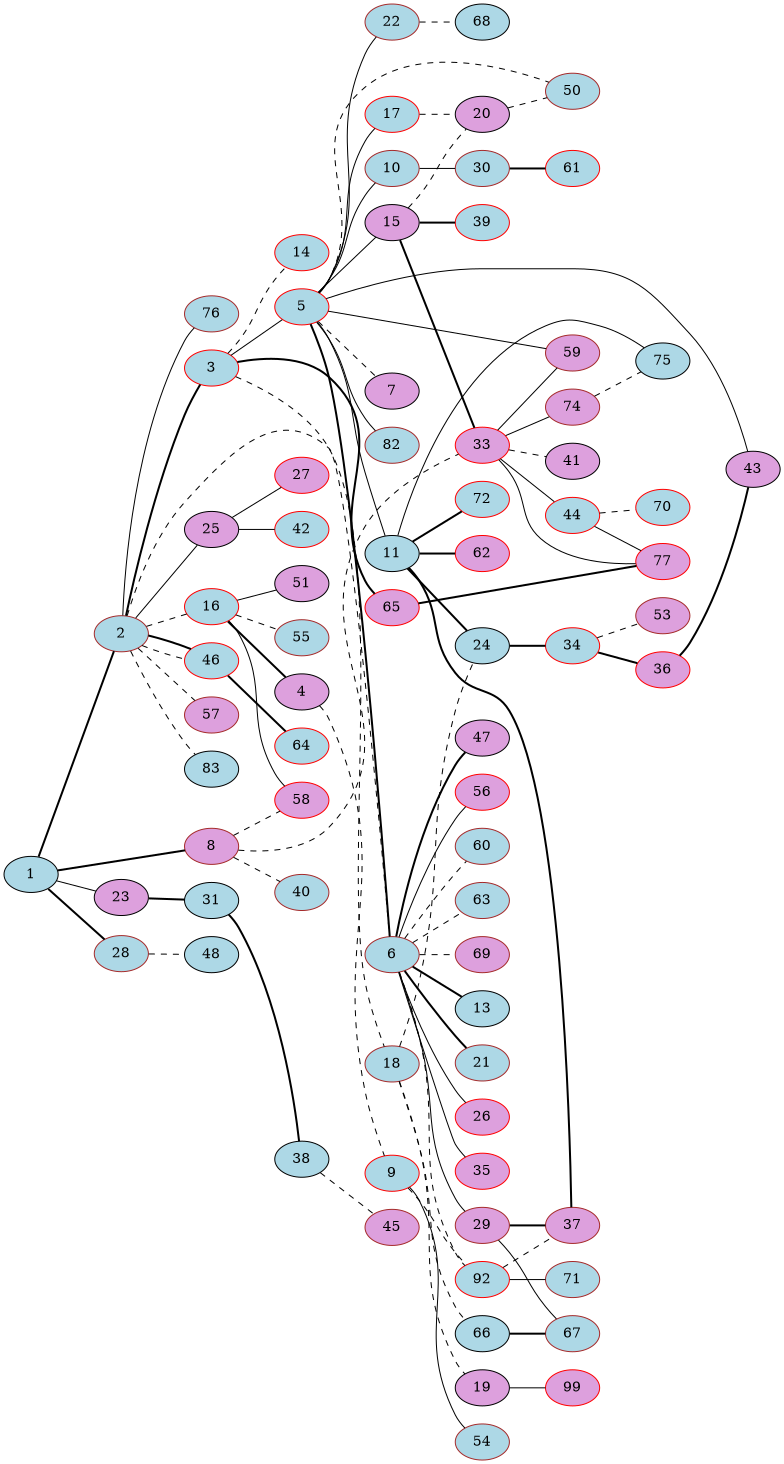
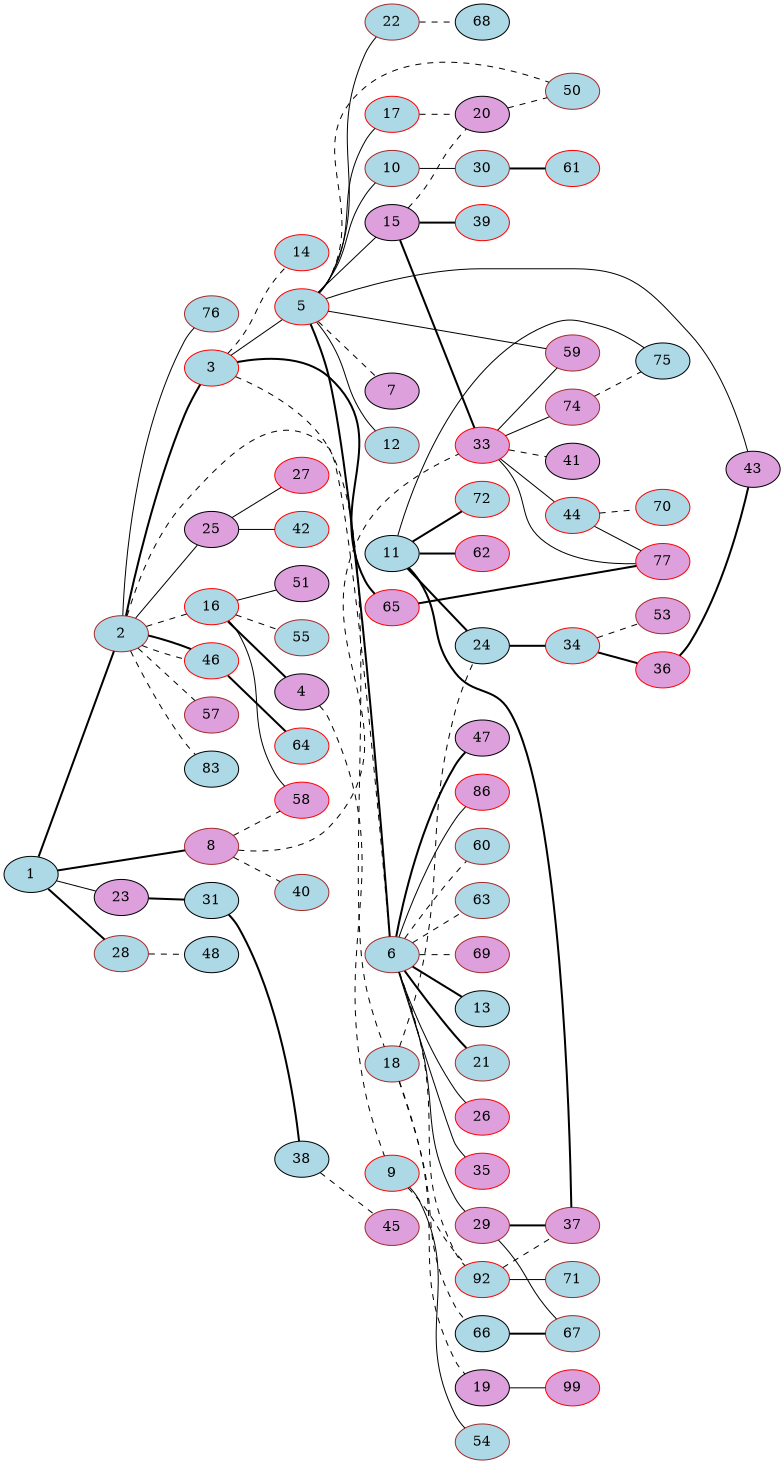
  graph {
    rankdir=LR
    node [color=brown fillcolor=lightblue style=filled]
    edge [style=dashed]
    1 [color=black]
    2
    8 [fillcolor=plum]
    23 [color=black fillcolor=plum]
    28
    3 [color=red]
    6
    16 [color=red]
    25 [color=black fillcolor=plum]
    46 [color=red]
    57 [fillcolor=plum]
    n12 [color=black label=83]
    76
    33 [color=red fillcolor=plum]
    40
    58 [color=red fillcolor=plum]
    31 [color=black]
    48 [color=black]
    5 [color=red]
    14 [color=red]
    18
    65 [color=red fillcolor=plum]
    4 [color=black fillcolor=plum]
    9 [color=red]
    13 [color=black]
    21
    26 [color=red fillcolor=plum]
    29 [fillcolor=plum]
    n29 [color=red label=92]
    35 [color=red fillcolor=plum]
    47 [color=black fillcolor=plum]
-   56 [color=red fillcolor=plum]
+   56 [color=red fillcolor=plum label=86]
    60
    63
    69 [fillcolor=plum]
    51 [color=black fillcolor=plum]
    55
    27 [color=red fillcolor=plum]
    42 [color=red]
    64 [color=red]
    7 [color=black fillcolor=plum]
    10
    11 [color=black]
-   12 [label=82]
+   12
    15 [color=black fillcolor=plum]
    17 [color=red]
    22
    43 [color=black fillcolor=plum]
    50
    59 [fillcolor=plum]
    24 [color=black]
    19 [color=black fillcolor=plum]
    66 [color=black]
    77 [color=red fillcolor=plum]
    54
    30
    37 [fillcolor=plum]
    62 [color=red fillcolor=plum]
    72 [color=red]
    75 [color=black]
    20 [color=black fillcolor=plum]
    39 [color=red]
    68 [color=black]
    67
    71
    41 [color=black fillcolor=plum]
    44 [color=red]
    74 [fillcolor=plum]
    61 [color=red]
    34 [color=red]
    n71 [color=red fillcolor=plum label=99]
    38 [color=black]
    36 [color=red fillcolor=plum]
    53 [fillcolor=plum]
    45 [fillcolor=plum]
    70 [color=red]
    1 -- 2 [style=bold]
    1 -- 8 [style=bold]
    1 -- 23 [style=solid]
    1 -- 28 [style=bold]
    2 -- 3 [style=bold]
    2 -- 6
    2 -- 16
    2 -- 25 [style=solid]
    2 -- 46
    2 -- 46 [style=bold]
    2 -- 57
    2 -- n12
    2 -- 76 [style=solid]
    8 -- 33
    8 -- 40
    8 -- 58
    23 -- 31 [style=bold]
    28 -- 48
    3 -- 5 [style=solid]
    3 -- 14
    3 -- 18
    3 -- 65 [style=bold]
    6 -- 13 [style=bold]
    6 -- 21 [style=bold]
    6 -- 26 [style=solid]
    6 -- 29 [style=solid]
    6 -- n29
    6 -- 35 [style=solid]
    6 -- 47 [style=bold]
    6 -- 56 [style=solid]
    6 -- 60
    6 -- 63
    6 -- 69
    16 -- 58 [style=solid]
    16 -- 4 [style=bold]
    16 -- 51 [style=solid]
    16 -- 55
    25 -- 27 [style=solid]
    25 -- 42 [style=solid]
    46 -- 64 [style=bold]
    33 -- 59 [style=solid]
    33 -- 77 [style=solid]
    33 -- 41
    33 -- 44 [style=solid]
    33 -- 74 [style=solid]
    31 -- 38 [style=bold]
    5 -- 6 [style=bold]
    5 -- 7
    5 -- 10 [style=solid]
-   5 -- 11 [style=solid]
    5 -- 12 [style=solid]
    5 -- 15 [style=solid]
    5 -- 17 [style=solid]
    5 -- 22 [style=solid]
    5 -- 43 [style=solid]
    5 -- 50
    5 -- 59 [style=solid]
    18 -- 24
    18 -- 19
    18 -- 66
    65 -- 77 [style=bold]
    4 -- 9
    9 -- n29
    9 -- 54 [style=solid]
    29 -- 37 [style=bold]
    29 -- 67 [style=solid]
    n29 -- 37
    n29 -- 71 [style=solid]
    10 -- 30 [style=solid]
    11 -- 24 [style=bold]
    11 -- 37 [style=bold]
    11 -- 62 [style=bold]
    11 -- 72 [style=bold]
    11 -- 75 [style=solid]
    15 -- 33 [style=bold]
    15 -- 20
    15 -- 39 [style=bold]
    17 -- 20
    22 -- 68
    24 -- 34 [style=bold]
    19 -- n71 [style=solid]
    66 -- 67 [style=bold]
    30 -- 61 [style=bold]
    20 -- 50
    44 -- 77 [style=solid]
    44 -- 70
    74 -- 75
    34 -- 36 [style=bold]
    34 -- 53
    38 -- 45
    36 -- 43 [style=bold]
  }
